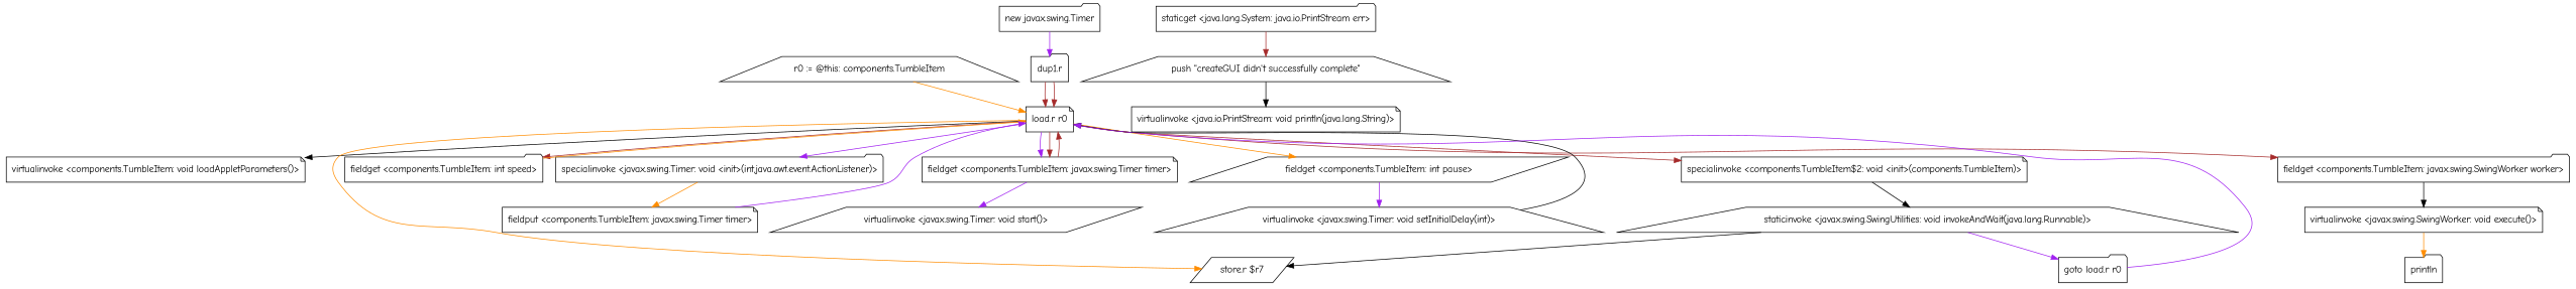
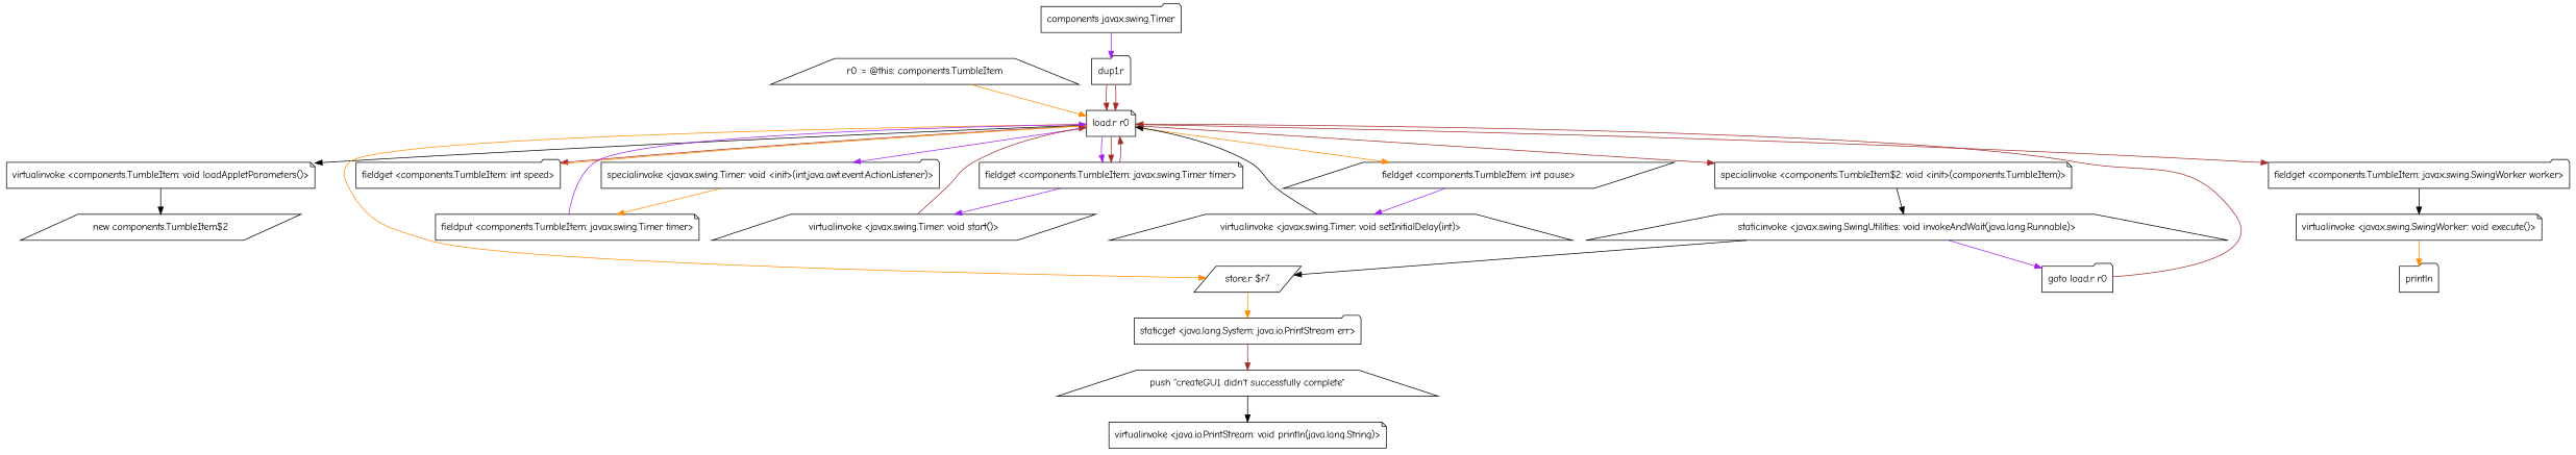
  digraph {
    fontname="Comic Neue"
    node [fontname="Comic Neue" shape=folder]
    edge [color=brown fontname="Comic Neue"]
    "r0 := @this: components.TumbleItem" [shape=trapezium]
    "load.r r0" [shape=note]
    "virtualinvoke <components.TumbleItem: void loadAppletParameters()>" [shape=note]
    "specialinvoke <components.TumbleItem$2: void <init>(components.TumbleItem)>" [shape=note]
    "fieldget <components.TumbleItem: int speed>"
    "specialinvoke <javax.swing.Timer: void <init>(int,java.awt.event.ActionListener)>"
    "fieldget <components.TumbleItem: javax.swing.Timer timer>" [shape=note]
    "fieldget <components.TumbleItem: int pause>" [shape=parallelogram]
    "fieldget <components.TumbleItem: javax.swing.SwingWorker worker>"
    "store.r $r7" [shape=parallelogram]
+   "new components.TumbleItem$2" [shape=parallelogram]
    "staticinvoke <javax.swing.SwingUtilities: void invokeAndWait(java.lang.Runnable)>" [shape=trapezium]
-   "new javax.swing.Timer"
+   "new javax.swing.Timer" [label="components javax.swing.Timer"]
    "dup1.r"
    "fieldput <components.TumbleItem: javax.swing.Timer timer>" [shape=note]
    "virtualinvoke <javax.swing.Timer: void start()>" [shape=parallelogram]
    "virtualinvoke <javax.swing.Timer: void setInitialDelay(int)>" [shape=trapezium]
    "virtualinvoke <javax.swing.SwingWorker: void execute()>" [shape=note]
    "goto load.r r0"
    "staticget <java.lang.System: java.io.PrintStream err>"
    n21 [label=println]
    "push \"createGUI didn\'t successfully complete\"" [shape=trapezium]
    "virtualinvoke <java.io.PrintStream: void println(java.lang.String)>" [shape=note]
    "r0 := @this: components.TumbleItem" -> "load.r r0" [color=darkorange]
    "load.r r0" -> "virtualinvoke <components.TumbleItem: void loadAppletParameters()>" [color=black]
    "load.r r0" -> "specialinvoke <components.TumbleItem$2: void <init>(components.TumbleItem)>"
    "load.r r0" -> "fieldget <components.TumbleItem: int speed>"
    "load.r r0" -> "specialinvoke <javax.swing.Timer: void <init>(int,java.awt.event.ActionListener)>" [color=purple]
    "load.r r0" -> "fieldget <components.TumbleItem: javax.swing.Timer timer>" [color=purple]
    "load.r r0" -> "fieldget <components.TumbleItem: javax.swing.Timer timer>"
    "load.r r0" -> "fieldget <components.TumbleItem: int pause>" [color=darkorange]
    "load.r r0" -> "fieldget <components.TumbleItem: javax.swing.SwingWorker worker>"
    "load.r r0" -> "store.r $r7" [color=darkorange]
+   "virtualinvoke <components.TumbleItem: void loadAppletParameters()>" -> "new components.TumbleItem$2" [color=black]
    "specialinvoke <components.TumbleItem$2: void <init>(components.TumbleItem)>" -> "staticinvoke <javax.swing.SwingUtilities: void invokeAndWait(java.lang.Runnable)>" [color=black]
    "fieldget <components.TumbleItem: int speed>" -> "load.r r0" [color=darkorange]
    "specialinvoke <javax.swing.Timer: void <init>(int,java.awt.event.ActionListener)>" -> "fieldput <components.TumbleItem: javax.swing.Timer timer>" [color=darkorange]
    "fieldget <components.TumbleItem: javax.swing.Timer timer>" -> "load.r r0"
    "fieldget <components.TumbleItem: javax.swing.Timer timer>" -> "virtualinvoke <javax.swing.Timer: void start()>" [color=purple]
    "fieldget <components.TumbleItem: int pause>" -> "virtualinvoke <javax.swing.Timer: void setInitialDelay(int)>" [color=purple]
    "fieldget <components.TumbleItem: javax.swing.SwingWorker worker>" -> "virtualinvoke <javax.swing.SwingWorker: void execute()>" [color=black]
+   "store.r $r7" -> "staticget <java.lang.System: java.io.PrintStream err>" [color=darkorange]
    "staticinvoke <javax.swing.SwingUtilities: void invokeAndWait(java.lang.Runnable)>" -> "store.r $r7" [color=black]
    "staticinvoke <javax.swing.SwingUtilities: void invokeAndWait(java.lang.Runnable)>" -> "goto load.r r0" [color=purple]
    "new javax.swing.Timer" -> "dup1.r" [color=purple]
    "dup1.r" -> "load.r r0"
    "dup1.r" -> "load.r r0"
    "fieldput <components.TumbleItem: javax.swing.Timer timer>" -> "load.r r0" [color=purple]
+   "virtualinvoke <javax.swing.Timer: void start()>" -> "load.r r0"
    "virtualinvoke <javax.swing.Timer: void setInitialDelay(int)>" -> "load.r r0" [color=black]
    "virtualinvoke <javax.swing.SwingWorker: void execute()>" -> n21 [color=darkorange]
-   "goto load.r r0" -> "load.r r0" [color=purple]
+   "goto load.r r0" -> "load.r r0"
    "staticget <java.lang.System: java.io.PrintStream err>" -> "push \"createGUI didn\'t successfully complete\""
    "push \"createGUI didn\'t successfully complete\"" -> "virtualinvoke <java.io.PrintStream: void println(java.lang.String)>" [color=black]
  }
